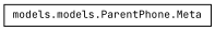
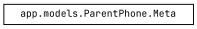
  digraph {
    rankdir=LR
    fontname="JetBrains Mono"
-   n1 [color=black fillcolor=white fontname="JetBrains Mono" fontsize=10 height=0.2 label="models.models.ParentPhone.Meta" shape=record style=filled width=0.4]
+   n1 [color=black fillcolor=white fontname="JetBrains Mono" fontsize=10 height=0.2 label="app.models.ParentPhone.Meta" shape=record style=filled width=0.4]
  }
